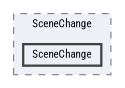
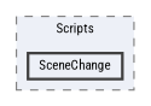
  digraph {
    compound=true
    fontname="Roboto Condensed"
    n1 [color=grey25 fillcolor="#edf0f7" fontname="Roboto Condensed" fontsize=10 height=0.2 label=SceneChange shape=box style="filled,bold" width=0.4]
    subgraph cluster_1 {
      bgcolor="#edf0f7"
      fontsize=10
-     label=SceneChange
+     label=Scripts
      pencolor=grey50
      style="filled,dashed"
      n1
    }
  }
